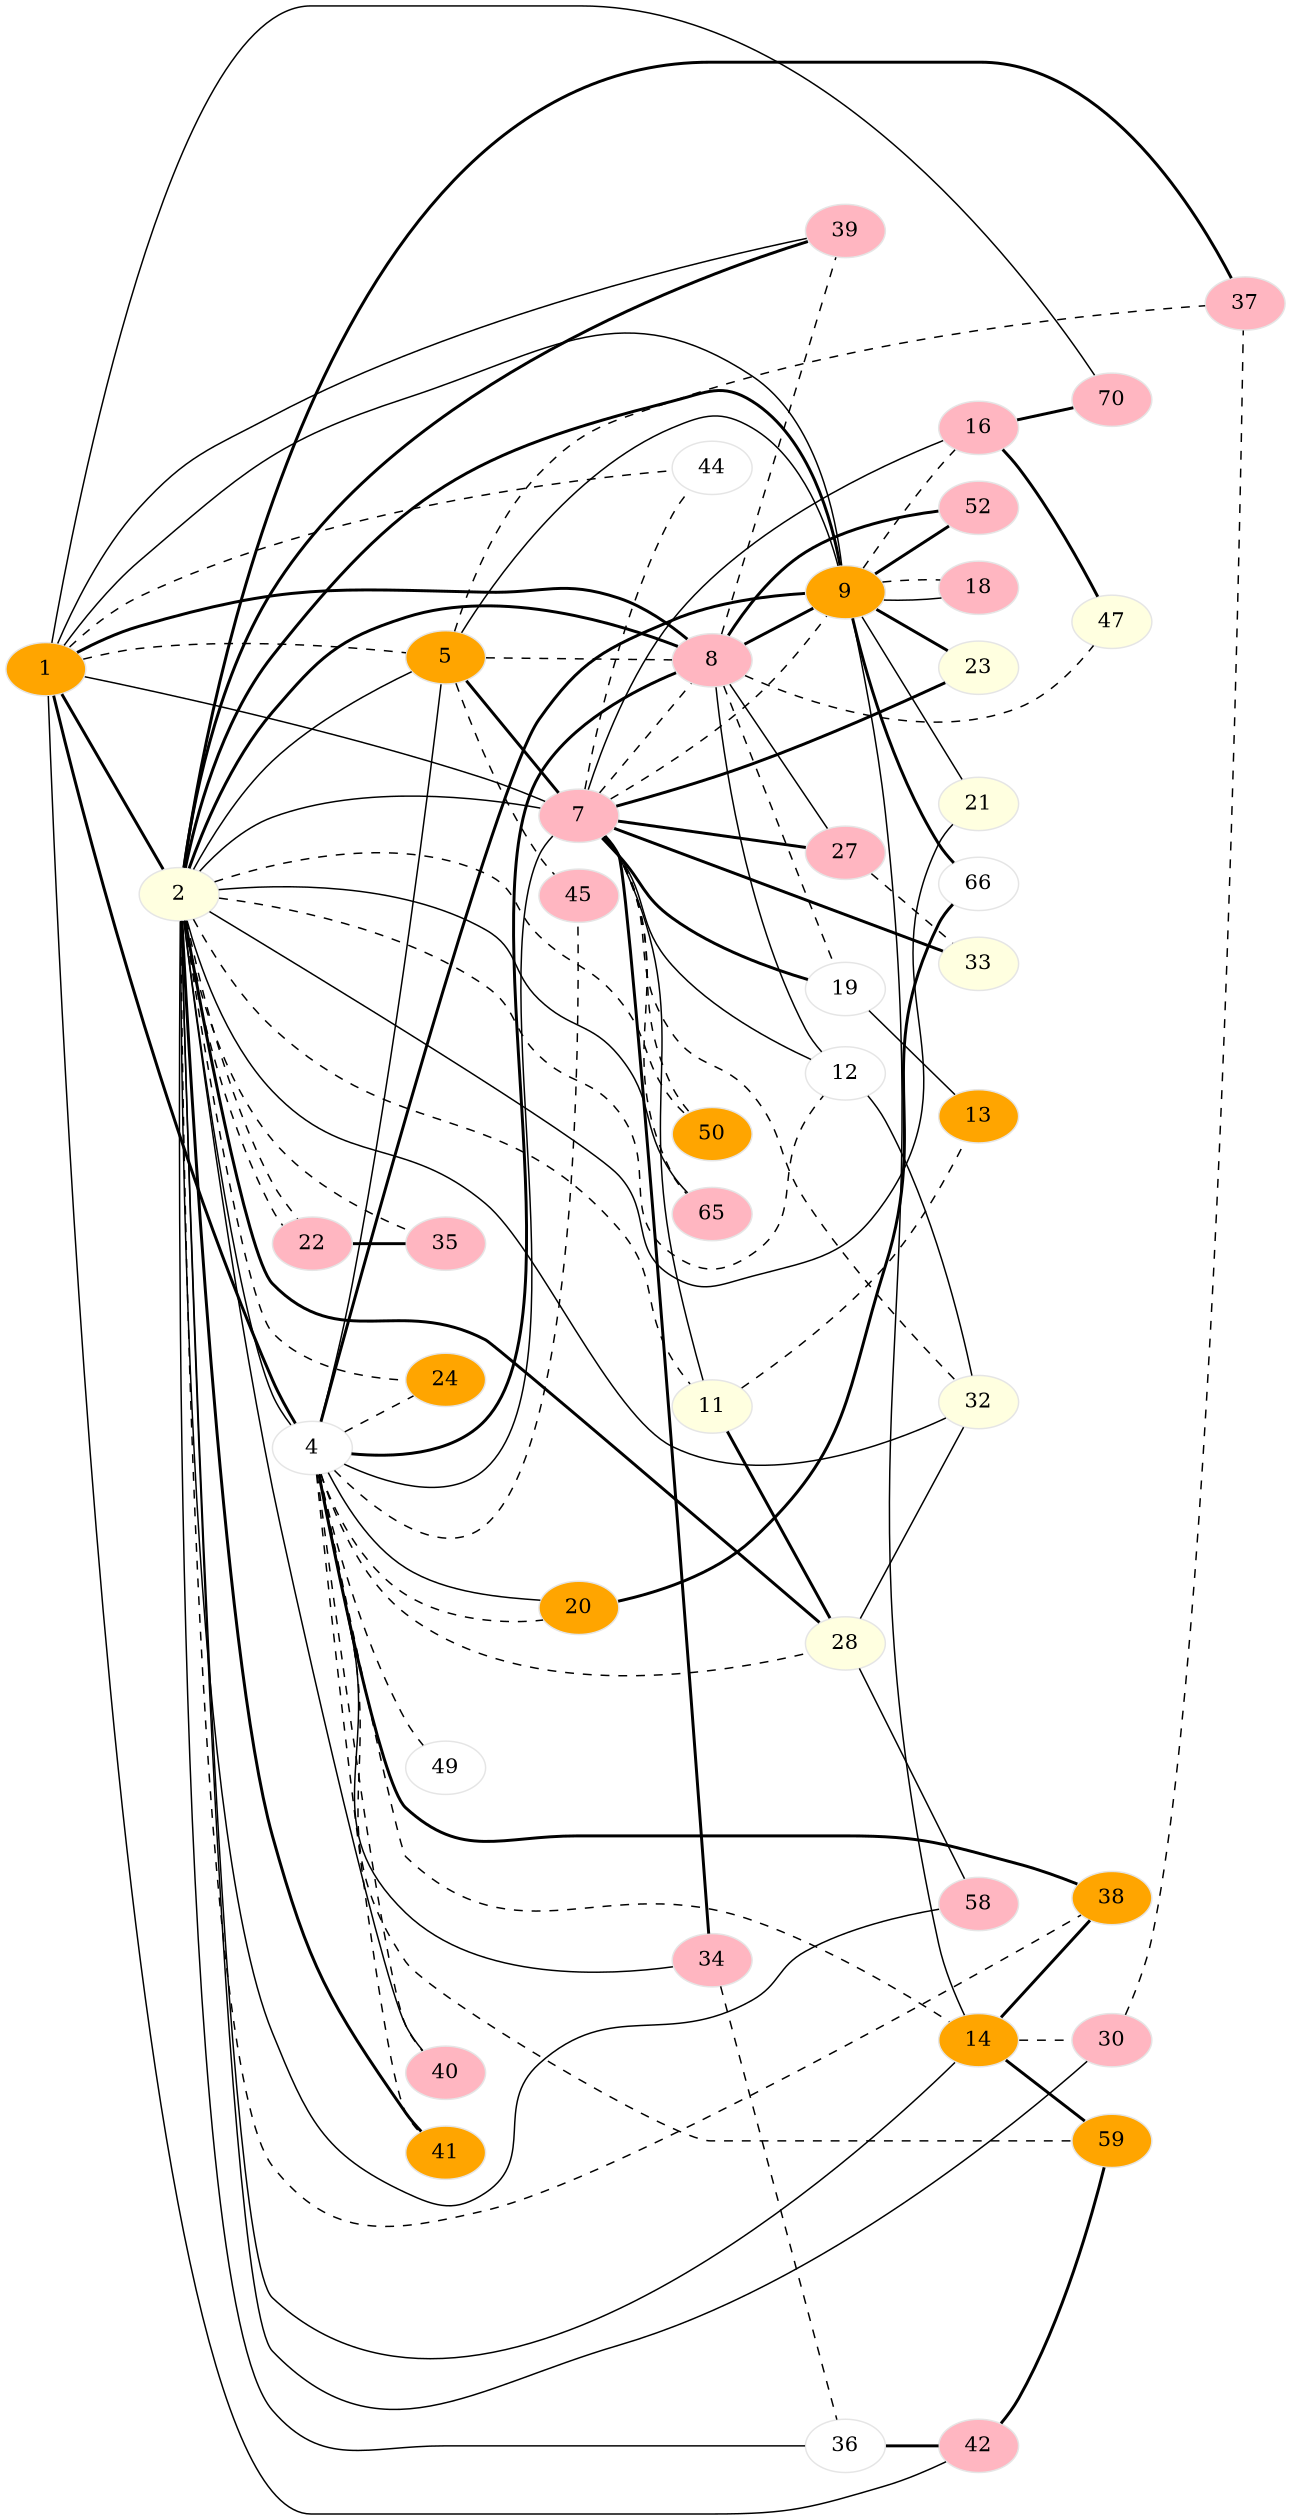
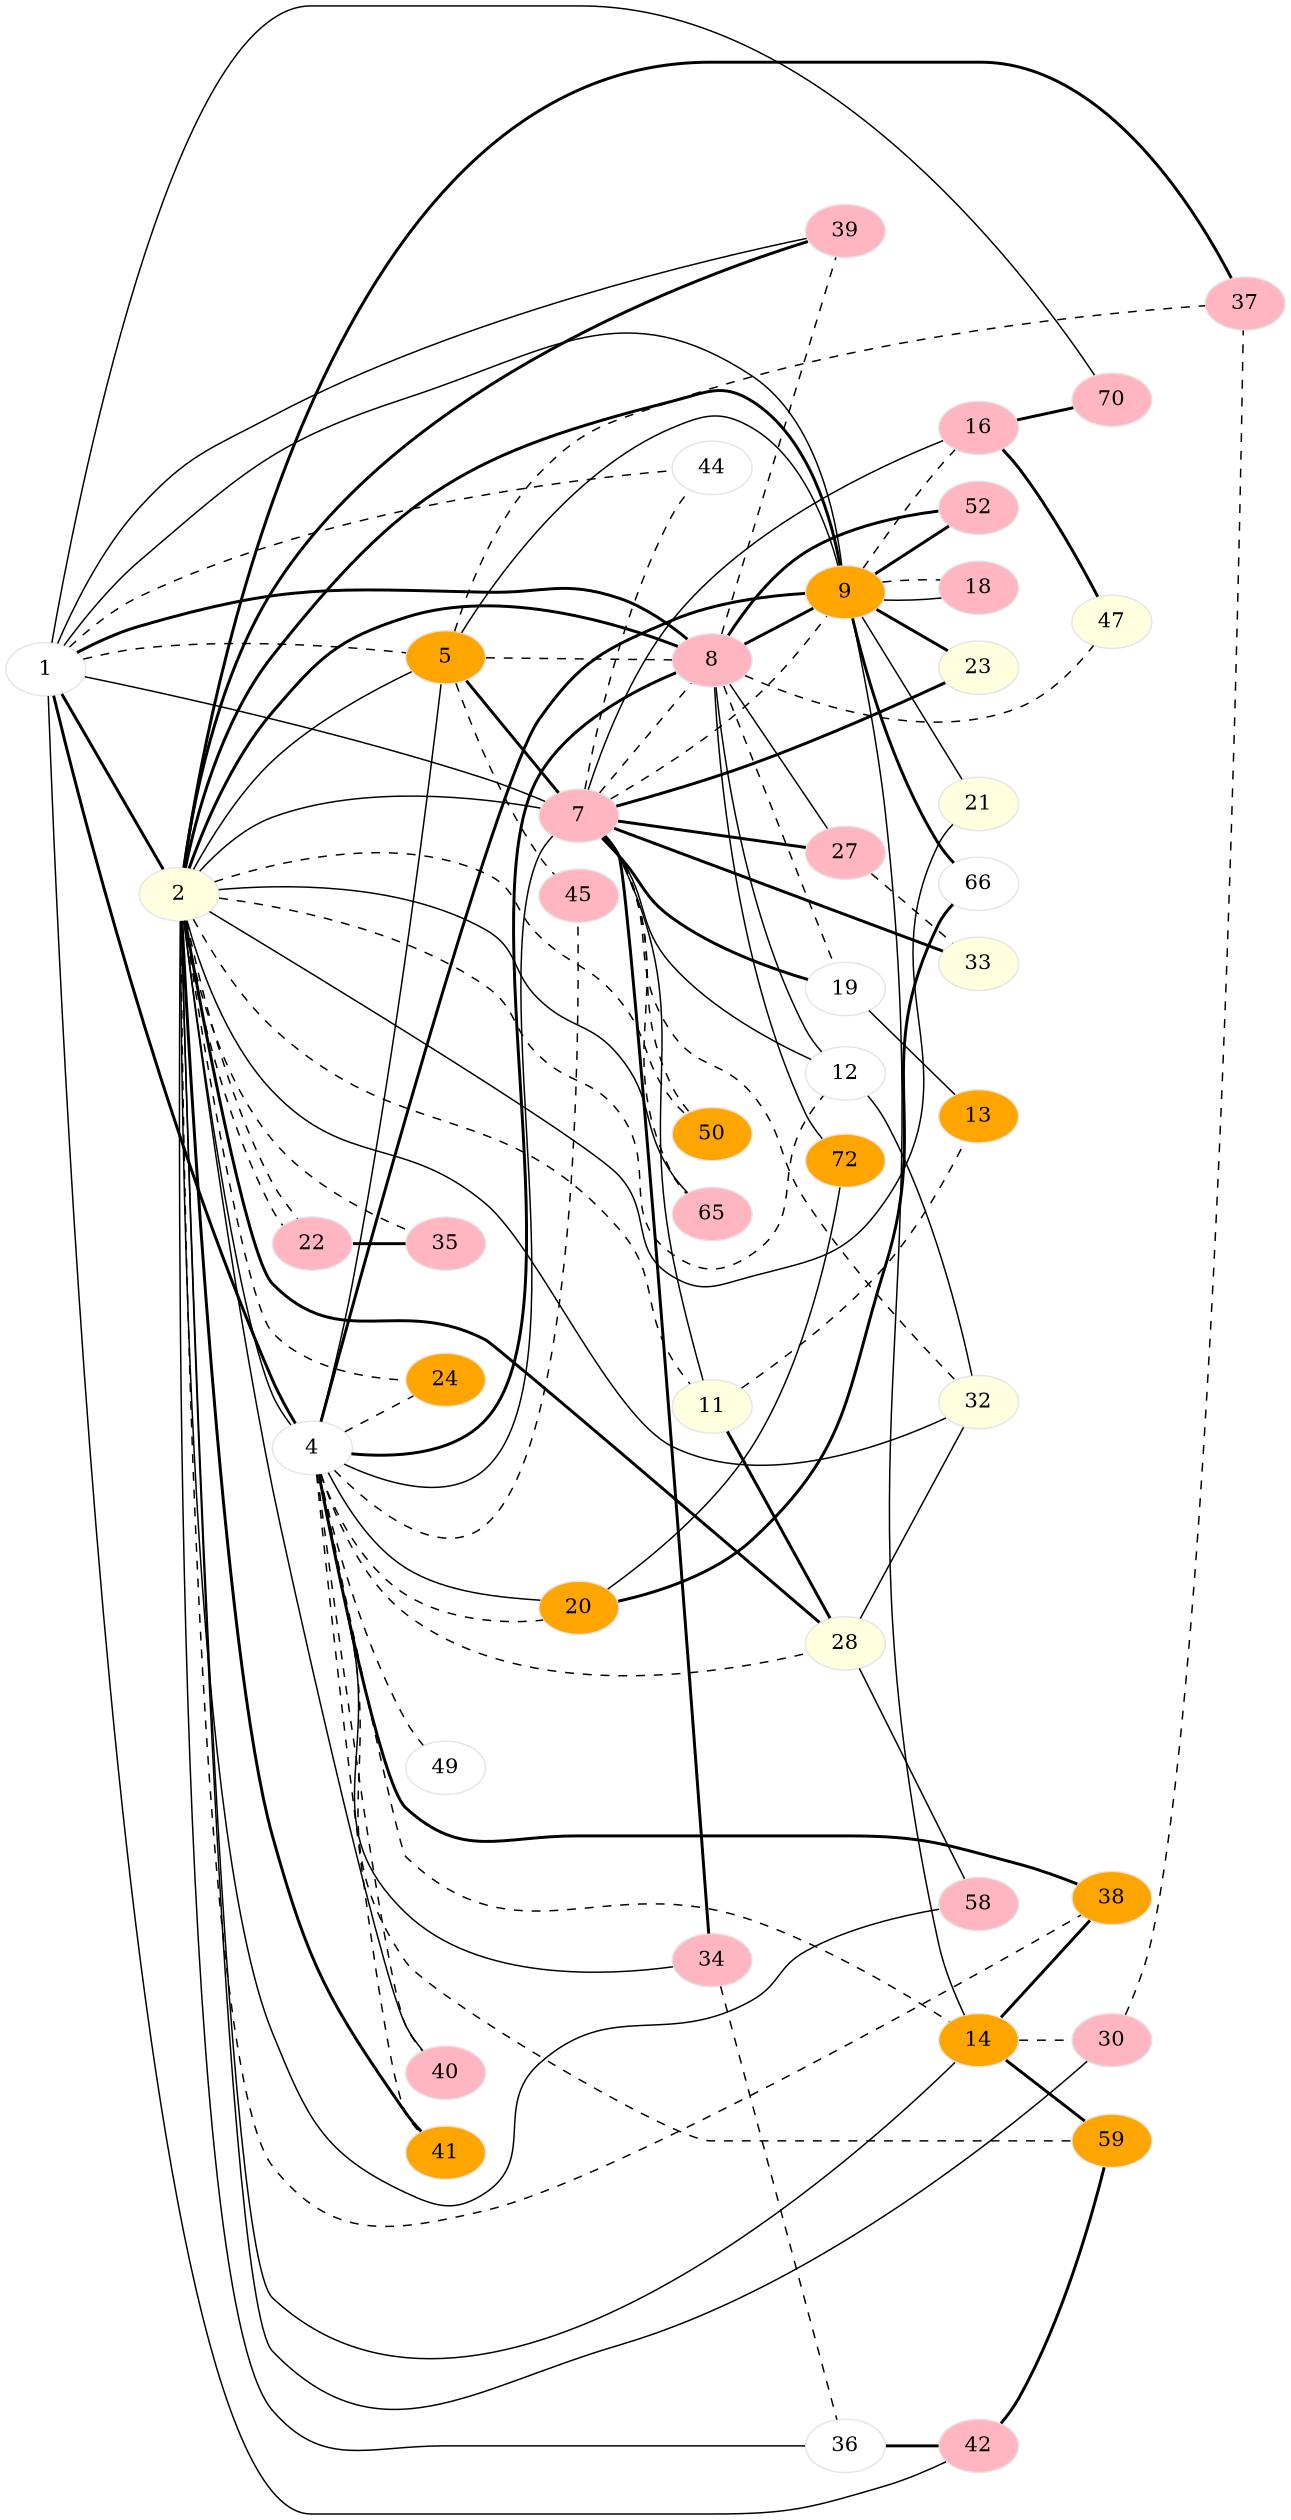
  graph {
    rankdir=LR
    node [color=gray90 fillcolor=lightpink style=filled]
    edge [style=dashed]
    2 [fillcolor=lightyellow super="+74+6+3+60"]
    4 [fillcolor=white super="+55+10+29"]
    5 [fillcolor=orange super="+48+71+31"]
    7 [super="+15"]
    8 [super="+54"]
    9 [fillcolor=orange super="+51"]
    39 [super="+67"]
    11 [fillcolor=lightyellow]
    12 [fillcolor=white]
    14 [fillcolor=orange super="+73+53"]
    21 [fillcolor=lightyellow]
    22
    24 [fillcolor=orange]
    28 [fillcolor=lightyellow super="+62+56"]
    30 [super="+57"]
    32 [fillcolor=lightyellow]
    35
    36 [fillcolor=white]
    37
    38 [fillcolor=orange super="+46"]
    40
    41 [fillcolor=orange]
    50 [fillcolor=orange]
    58
    65
-   1 [fillcolor=orange]
+   1 [fillcolor=white]
    42
    44 [fillcolor=white]
    70
    49 [fillcolor=white]
    20 [fillcolor=orange]
    34
    45
    59 [fillcolor=orange]
    16
    19 [fillcolor=white]
    23 [fillcolor=lightyellow]
    27
    33 [fillcolor=lightyellow]
    47 [fillcolor=lightyellow]
    52
+   72 [fillcolor=orange]
    18
    66 [fillcolor=white]
    13 [fillcolor=orange]
    2 -- 4 [style=solid weight=6]
    2 -- 5 [style=solid weight=4]
    2 -- 7 [style=solid weight=6]
    2 -- 8 [style=bold weight=3]
    2 -- 9 [style=bold weight=4]
    2 -- 39 [style=bold]
    2 -- 11
    2 -- 12
    2 -- 14 [style=solid]
    2 -- 21 [style=solid]
    2 -- 22
    2 -- 22
    2 -- 24
    2 -- 28 [style=bold weight=2]
    2 -- 30 [style=solid]
    2 -- 32 [style=solid]
    2 -- 35
    2 -- 36 [style=solid]
    2 -- 37 [style=bold]
    2 -- 38
    2 -- 40 [style=solid]
    2 -- 41 [style=bold]
    2 -- 50
    2 -- 58 [style=solid]
    2 -- 65 [style=solid]
    4 -- 5 [style=solid weight=3]
    4 -- 7 [style=solid weight=3]
    4 -- 8 [style=bold weight=2]
    4 -- 9 [style=bold weight=2]
    4 -- 14 [weight=2]
    4 -- 24
    4 -- 28
    4 -- 38 [style=bold weight=2]
    4 -- 40
    4 -- 41
    4 -- 49
    4 -- 20
    4 -- 20 [style=solid]
    4 -- 34 [style=solid]
    4 -- 45
    4 -- 59
    5 -- 7 [style=bold weight=2]
    5 -- 8 [weight=2]
    5 -- 9 [style=solid]
    5 -- 37
    5 -- 45
    7 -- 8 [weight=2]
    7 -- 9
    7 -- 11 [style=solid]
    7 -- 12 [style=solid]
    7 -- 32
    7 -- 50
    7 -- 65
    7 -- 44
    7 -- 34 [style=bold]
    7 -- 16 [style=solid]
    7 -- 19 [style=bold]
    7 -- 23 [style=bold]
    7 -- 27 [style=bold]
    7 -- 33 [style=bold]
    8 -- 9 [style=bold]
    8 -- 39
    8 -- 12 [style=solid]
    8 -- 19
    8 -- 27 [style=solid]
    8 -- 47
    8 -- 52 [style=bold]
+   8 -- 72 [style=solid]
    9 -- 14 [style=solid]
    9 -- 21 [style=solid]
    9 -- 16
    9 -- 23 [style=bold]
    9 -- 52 [style=bold]
    9 -- 18 [style=solid]
    9 -- 18
    9 -- 66 [style=bold]
    11 -- 28 [style=bold]
    11 -- 13
    12 -- 32 [style=solid]
    14 -- 30
    14 -- 38 [style=bold]
    14 -- 59 [style=bold]
    22 -- 35 [style=bold]
    28 -- 32 [style=solid]
    28 -- 58 [style=solid]
    30 -- 37
    36 -- 42 [style=bold]
    1 -- 2 [style=bold weight=3]
    1 -- 4 [style=bold weight=3]
    1 -- 5 [weight=2]
    1 -- 7 [style=solid]
    1 -- 8 [style=bold]
    1 -- 9 [style=solid]
    1 -- 39 [style=solid]
    1 -- 42 [style=solid]
    1 -- 44
    1 -- 70 [style=solid]
    42 -- 59 [style=bold]
+   20 -- 72 [style=solid]
    20 -- 66 [style=bold]
    34 -- 36
    16 -- 70 [style=bold]
    16 -- 47 [style=bold]
    19 -- 13 [style=solid]
    27 -- 33
  }
